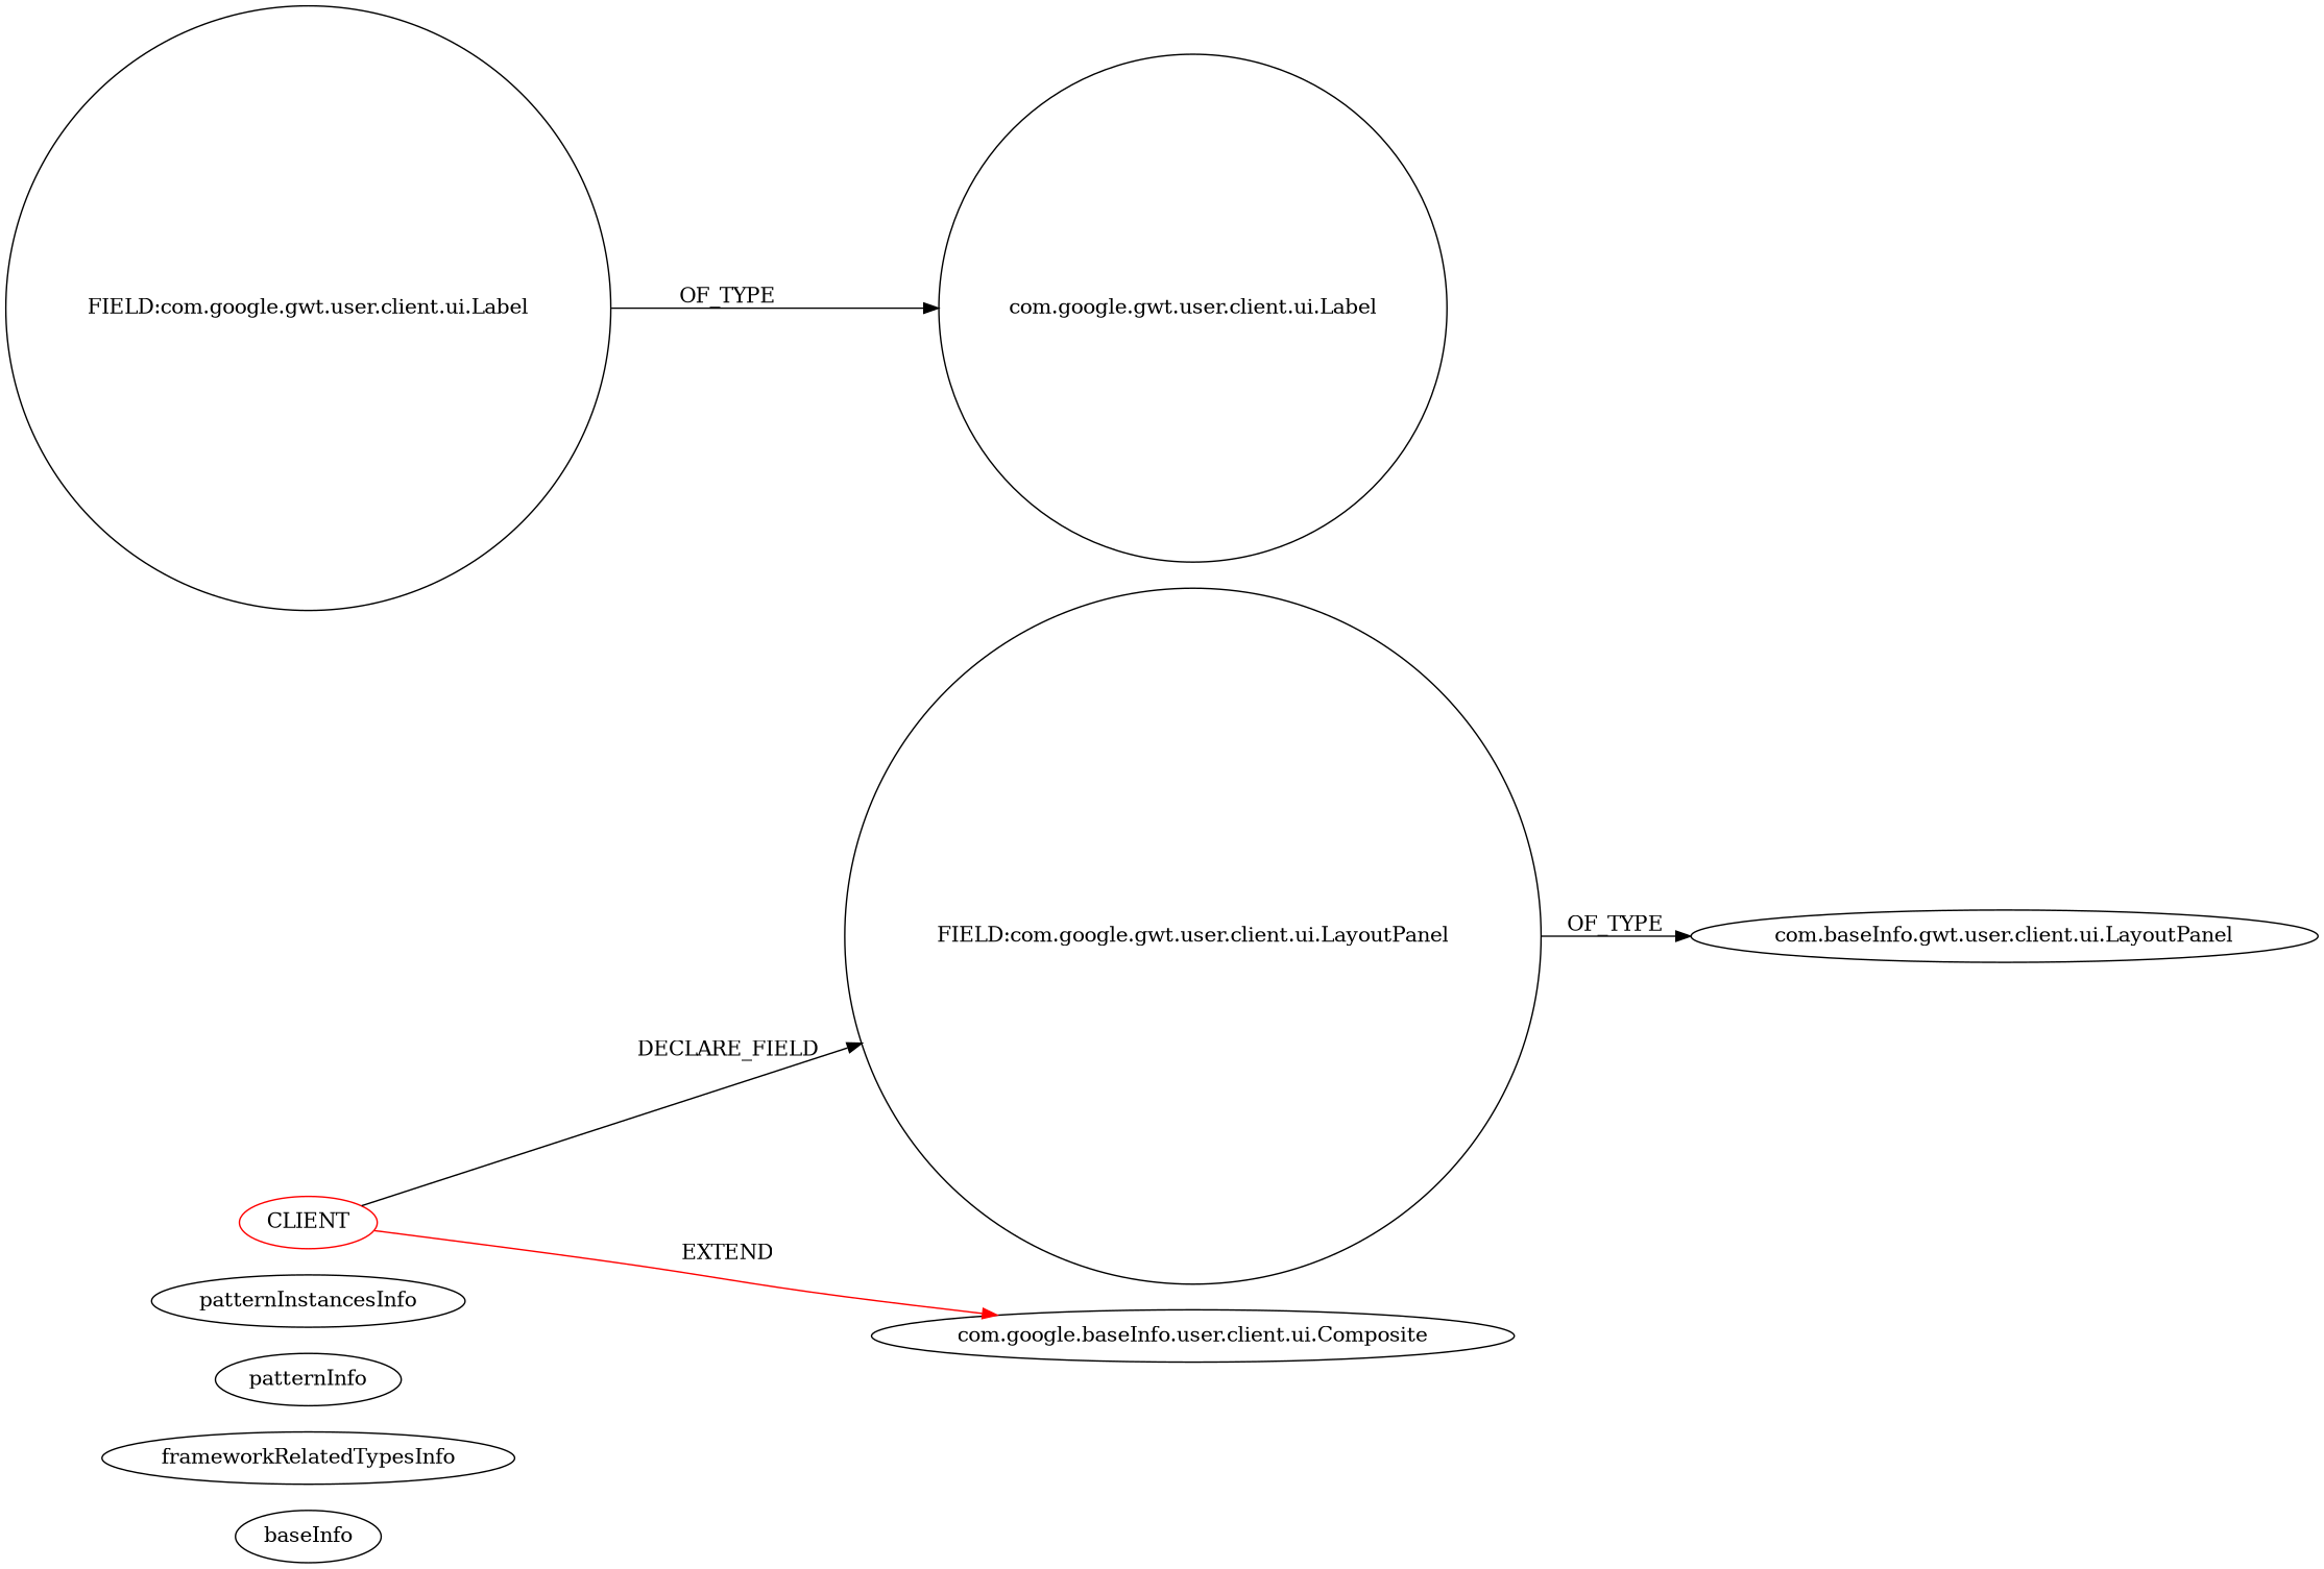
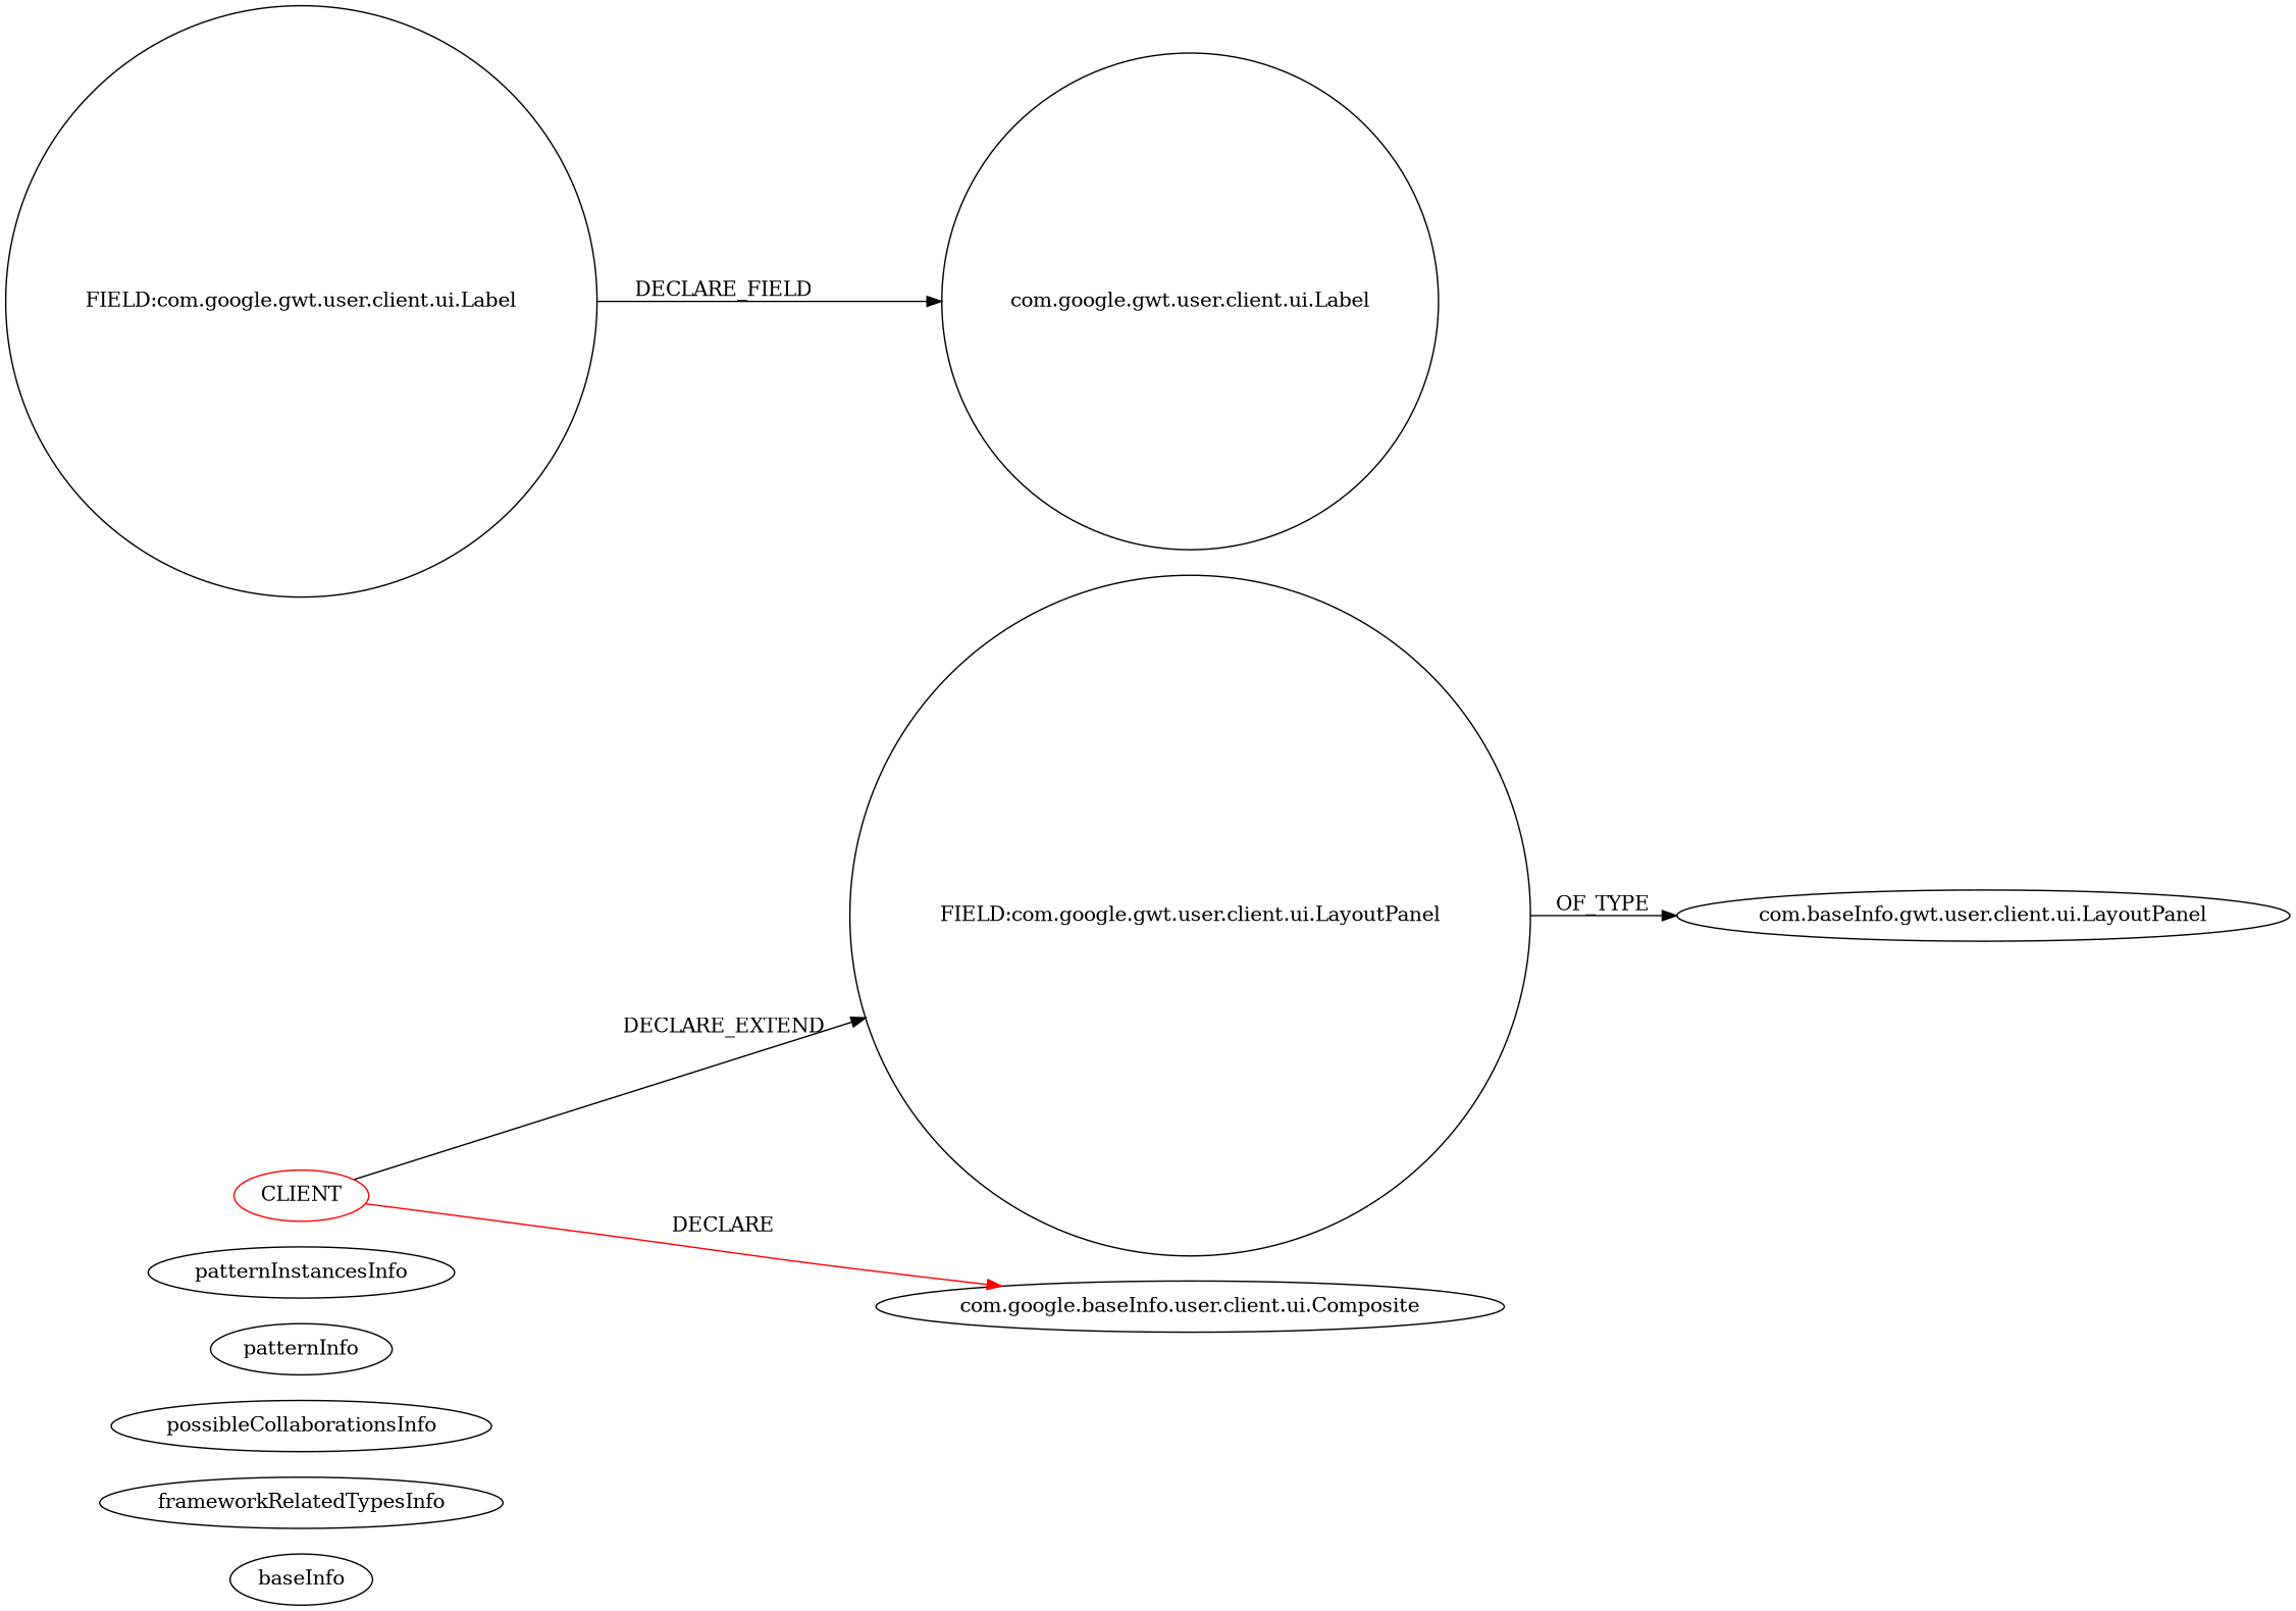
  digraph {
    rankdir=LR
    node [isFrameworkType=false]
    baseInfo [category=pattern graphId=1241 isAnonymous=false possibleRelation=false isFrameworkType=""]
    frameworkRelatedTypesInfo [0="com.google.gwt.user.client.ui.Composite" isFrameworkType=""]
+   possibleCollaborationsInfo [isFrameworkType=""]
    patternInfo [frequency=2.0 patternRootClient=0 isFrameworkType=""]
    patternInstancesInfo [0="daonb-obudget~/daonb-obudget/obudget-master/src/client/src/org/obudget/client/TimeLineCharter.java~TimeLineCharter~1143" 1="nextinterfaces-next~/nextinterfaces-next/next-master/src/next/i/view/widgets/XTextField.java~XTextField~4227" isFrameworkType=""]
    n6 [label="FIELD:com.google.gwt.user.client.ui.LayoutPanel" shape=circle vertexType=FIELD_DECLARATION]
    n7 [label="com.baseInfo.gwt.user.client.ui.LayoutPanel" vertexType=FRAMEWORK_CLASS_TYPE]
    n8 [color=red label=CLIENT vertexType=ROOT_CLIENT_CLASS_DECLARATION]
    n9 [label="com.google.baseInfo.user.client.ui.Composite" vertexType=FRAMEWORK_CLASS_TYPE]
    n10 [label="FIELD:com.google.gwt.user.client.ui.Label" shape=circle vertexType=FIELD_DECLARATION]
    n11 [label="com.google.gwt.user.client.ui.Label" shape=circle vertexType=FRAMEWORK_CLASS_TYPE]
    n6 -> n7 [label=OF_TYPE]
-   n8 -> n6 [label=DECLARE_FIELD]
-   n8 -> n9 [color=red label=EXTEND]
-   n10 -> n11 [label=OF_TYPE]
+   n8 -> n6 [label=DECLARE_EXTEND]
+   n8 -> n9 [color=red label=DECLARE]
+   n10 -> n11 [label=DECLARE_FIELD]
  }
